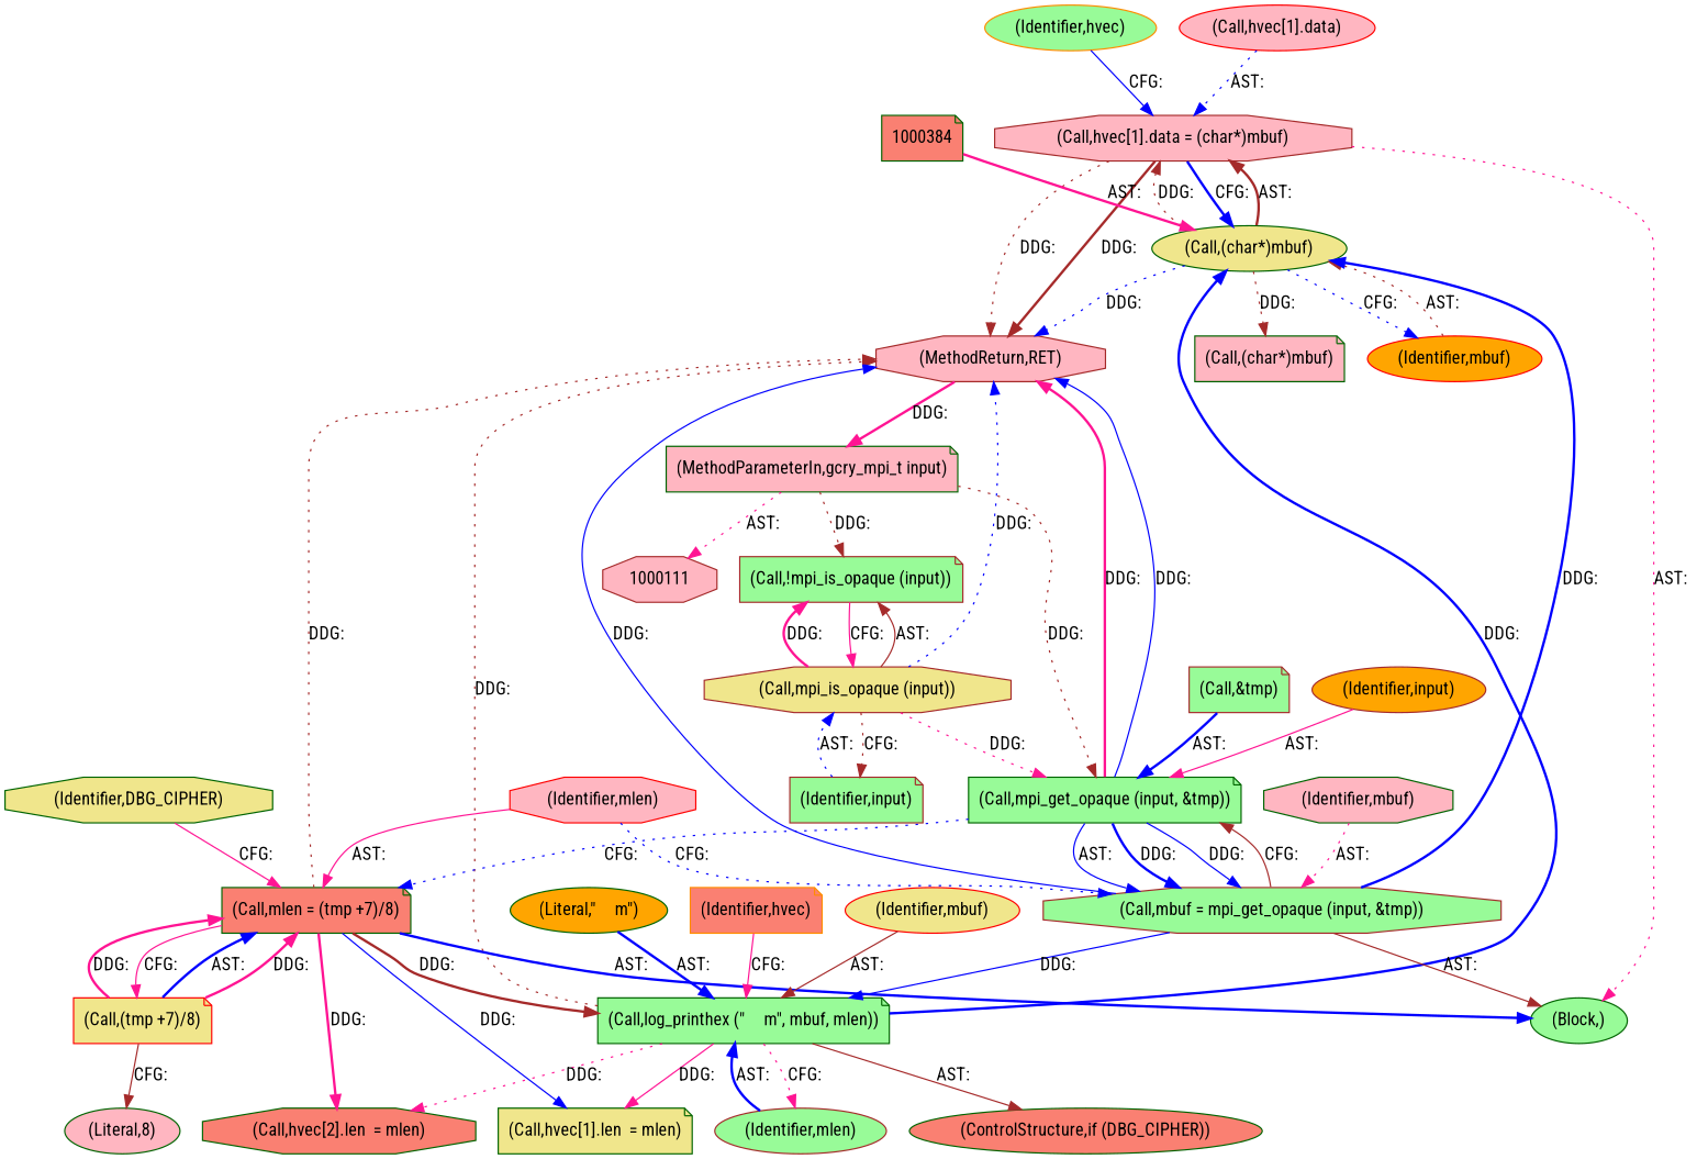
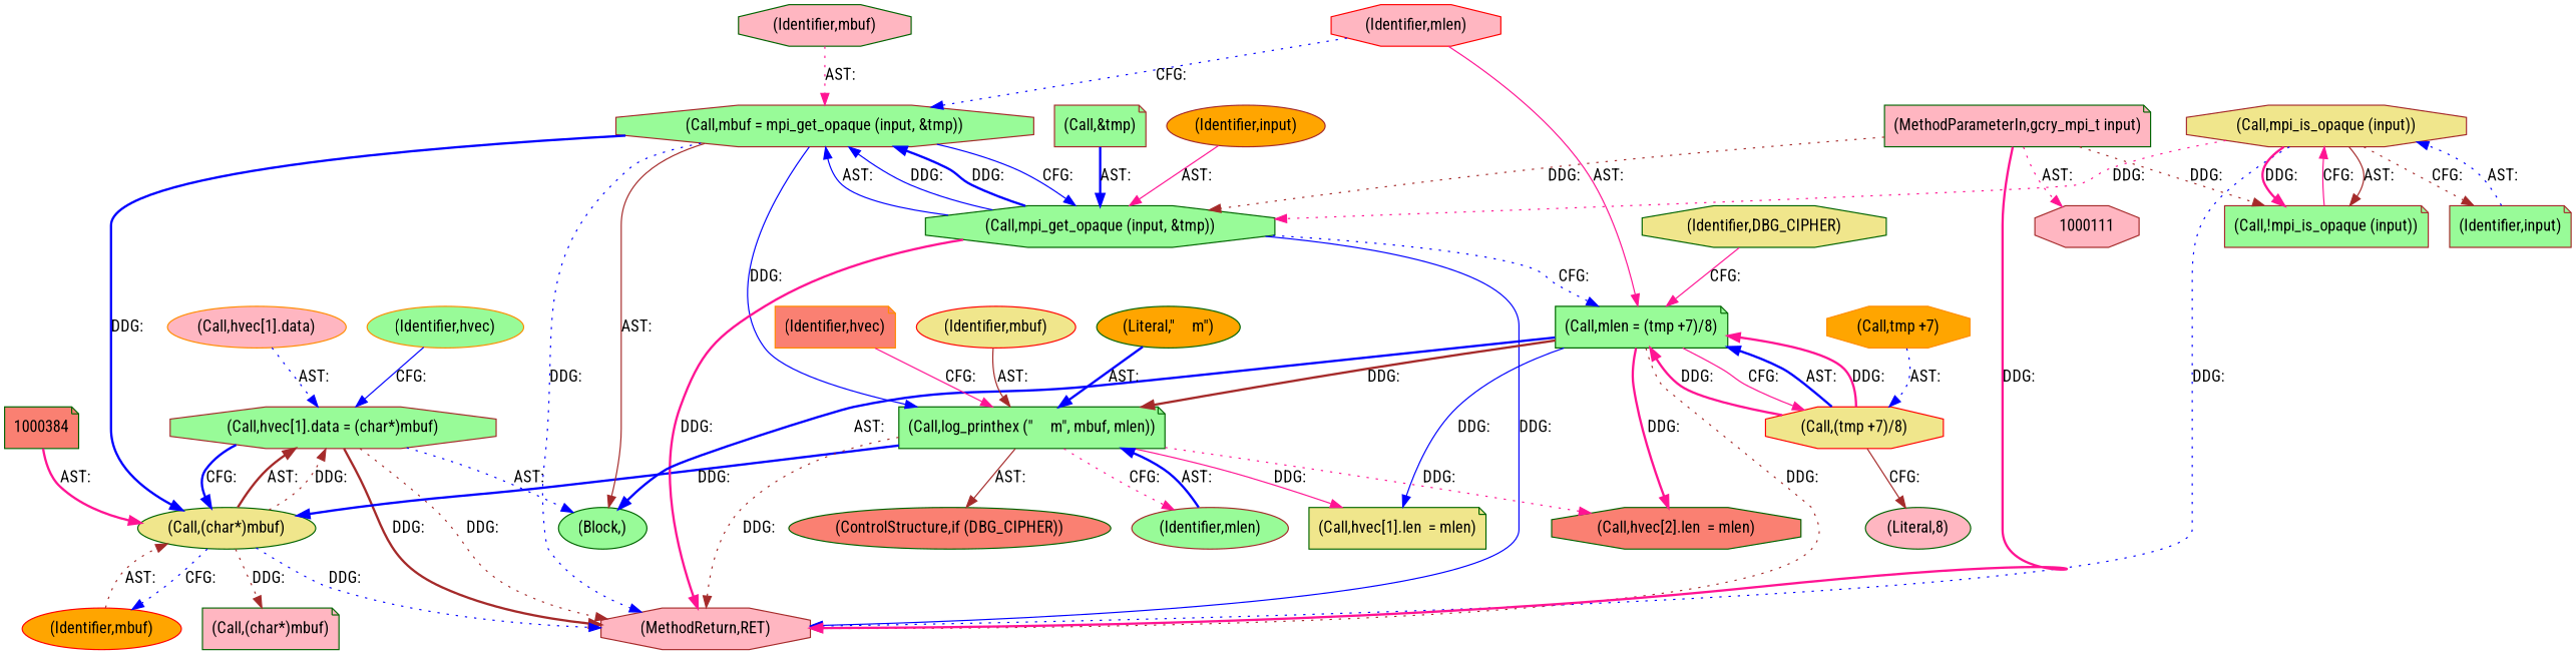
  digraph {
    fontname="Roboto Condensed"
    node [color=darkgreen fillcolor=palegreen fontname="Roboto Condensed" shape=octagon style=filled]
    edge [color=blue fontname="Roboto Condensed" style=dotted]
-   n1 [color=brown fillcolor=lightpink label="(Call,hvec[1].data = (char*)mbuf)"]
+   n1 [color=brown label="(Call,hvec[1].data = (char*)mbuf)"]
    n2 [fillcolor=khaki label="(Call,(char*)mbuf)" shape=ellipse]
    n3 [color=brown fillcolor=lightpink label="(MethodReturn,RET)"]
    n4 [label="(Block,)" shape=ellipse]
    n5 [fillcolor=lightpink label="(Call,(char*)mbuf)" shape=note]
    n6 [color=red fillcolor=orange label="(Identifier,mbuf)" shape=ellipse]
    n7 [label="(Call,log_printhex (\"     m\", mbuf, mlen))" shape=note]
    n8 [fillcolor=salmon label="(ControlStructure,if (DBG_CIPHER))" shape=ellipse]
    n9 [fillcolor=salmon label="(Call,hvec[2].len  = mlen)"]
    n10 [fillcolor=khaki label="(Call,hvec[1].len  = mlen)" shape=note]
    n11 [color=brown label="(Identifier,mlen)" shape=ellipse]
    n12 [color=brown label="(Call,mbuf = mpi_get_opaque (input, &tmp))"]
-   n13 [label="(Call,mpi_get_opaque (input, &tmp))" shape=note]
-   n14 [fillcolor=salmon label="(Call,mlen = (tmp +7)/8)" shape=note]
+   n13 [label="(Call,mpi_get_opaque (input, &tmp))"]
+   n14 [label="(Call,mlen = (tmp +7)/8)" shape=note]
    n15 [color=brown label="(Call,&tmp)" shape=note]
    n16 [color=brown fillcolor=khaki label="(Call,mpi_is_opaque (input))"]
    n17 [color=brown label="(Call,!mpi_is_opaque (input))" shape=note]
    n18 [color=brown label="(Identifier,input)" shape=note]
    n19 [fillcolor=lightpink label="(MethodParameterIn,gcry_mpi_t input)" shape=note]
    1000111 [color=brown fillcolor=lightpink]
-   n21 [color=red fillcolor=khaki label="(Call,(tmp +7)/8)" shape=note]
+   n21 [color=red fillcolor=khaki label="(Call,(tmp +7)/8)"]
    n22 [fillcolor=lightpink label="(Literal,8)" shape=ellipse]
    n23 [color=darkorange fillcolor=salmon label="(Identifier,hvec)" shape=note]
    n24 [color=darkorange label="(Identifier,hvec)" shape=ellipse]
    n25 [color=brown fillcolor=orange label="(Identifier,input)" shape=ellipse]
    n26 [fillcolor=lightpink label="(Identifier,mbuf)"]
+   n27 [color=darkorange fillcolor=orange label="(Call,tmp +7)"]
    n28 [fillcolor=khaki label="(Identifier,DBG_CIPHER)"]
-   n29 [color=red fillcolor=lightpink label="(Call,hvec[1].data)" shape=ellipse]
+   n29 [color=darkorange fillcolor=lightpink label="(Call,hvec[1].data)" shape=ellipse]
    n30 [color=red fillcolor=khaki label="(Identifier,mbuf)" shape=ellipse]
    n31 [fillcolor=orange label="(Literal,\"     m\")" shape=ellipse]
    n32 [color=red fillcolor=lightpink label="(Identifier,mlen)"]
    n33 [fillcolor=salmon label=1000384 shape=note]
    n1 -> n2 [label="CFG: " style=bold]
    n1 -> n3 [color=brown label="DDG: " style=bold]
    n1 -> n3 [color=brown label="DDG: "]
-   n1 -> n4 [color=deeppink label="AST: "]
+   n1 -> n4 [label="AST: "]
    n2 -> n1 [color=brown label="AST: " style=bold]
    n2 -> n1 [color=brown label="DDG: "]
    n2 -> n3 [label="DDG: "]
    n2 -> n5 [color=brown label="DDG: "]
    n2 -> n6 [label="CFG: "]
    n6 -> n2 [color=brown label="AST: "]
    n7 -> n2 [label="DDG: " style=bold]
    n7 -> n3 [color=brown label="DDG: "]
    n7 -> n8 [color=brown label="AST: " style=solid]
    n7 -> n9 [color=deeppink label="DDG: "]
    n7 -> n10 [color=deeppink label="DDG: " style=solid]
    n7 -> n11 [color=deeppink label="CFG: "]
    n11 -> n7 [label="AST: " style=bold]
    n12 -> n2 [label="DDG: " style=bold]
-   n12 -> n3 [label="DDG: " style=solid]
+   n12 -> n3 [label="DDG: "]
    n12 -> n4 [color=brown label="AST: " style=solid]
    n12 -> n7 [label="DDG: " style=solid]
-   n12 -> n13 [color=brown label="CFG: " style=solid]
+   n12 -> n13 [label="CFG: " style=solid]
    n13 -> n3 [color=deeppink label="DDG: " style=bold]
    n13 -> n3 [label="DDG: " style=solid]
    n13 -> n12 [label="AST: " style=solid]
    n13 -> n12 [label="DDG: " style=solid]
    n13 -> n12 [label="DDG: " style=bold]
    n13 -> n14 [label="CFG: "]
    n14 -> n3 [color=brown label="DDG: "]
    n14 -> n4 [label="AST: " style=bold]
    n14 -> n7 [color=brown label="DDG: " style=bold]
    n14 -> n9 [color=deeppink label="DDG: " style=bold]
    n14 -> n10 [label="DDG: " style=solid]
    n14 -> n21 [color=deeppink label="CFG: " style=solid]
    n15 -> n13 [label="AST: " style=bold]
    n16 -> n3 [label="DDG: "]
    n16 -> n13 [color=deeppink label="DDG: "]
    n16 -> n17 [color=brown label="AST: " style=solid]
    n16 -> n17 [color=deeppink label="DDG: " style=bold]
    n16 -> n18 [color=brown label="CFG: "]
    n17 -> n16 [color=deeppink label="CFG: " style=solid]
    n18 -> n16 [label="AST: "]
-   n3 -> n19 [color=deeppink label="DDG: " style=bold]
+   n19 -> n3 [color=deeppink label="DDG: " style=bold]
    n19 -> n13 [color=brown label="DDG: "]
    n19 -> n17 [color=brown label="DDG: "]
    n19 -> 1000111 [color=deeppink label="AST: "]
    n21 -> n14 [label="AST: " style=bold]
    n21 -> n14 [color=deeppink label="DDG: " style=bold]
    n21 -> n14 [color=deeppink label="DDG: " style=bold]
    n21 -> n22 [color=brown label="CFG: " style=solid]
    n23 -> n7 [color=deeppink label="CFG: " style=solid]
    n24 -> n1 [label="CFG: " style=solid]
    n25 -> n13 [color=deeppink label="AST: " style=solid]
    n26 -> n12 [color=deeppink label="AST: "]
+   n27 -> n21 [label="AST: "]
    n28 -> n14 [color=deeppink label="CFG: " style=solid]
    n29 -> n1 [label="AST: "]
    n30 -> n7 [color=brown label="AST: " style=solid]
    n31 -> n7 [label="AST: " style=bold]
    n32 -> n12 [label="CFG: "]
    n32 -> n14 [color=deeppink label="AST: " style=solid]
    n33 -> n2 [color=deeppink label="AST: " style=bold]
  }
